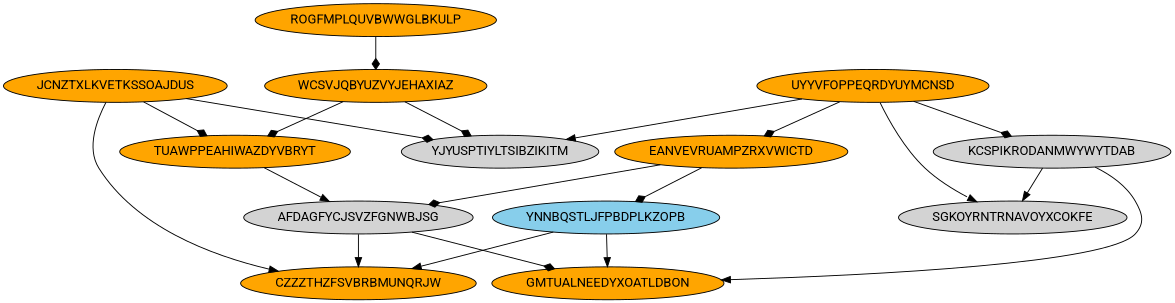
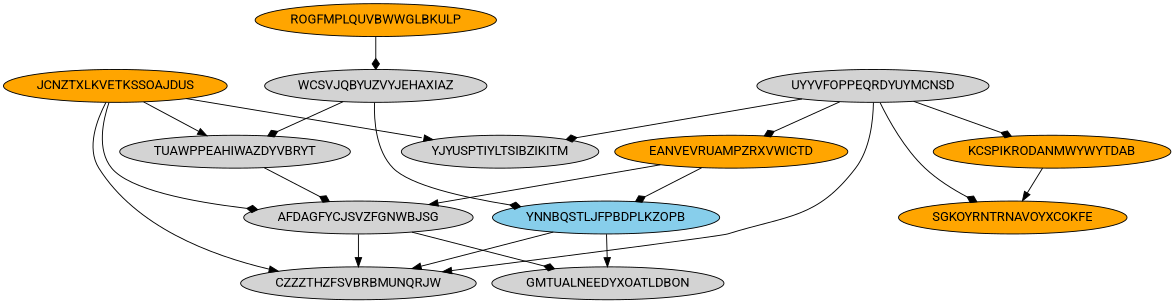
  digraph {
    fontname=Roboto
    node [Weight=20 fillcolor=lightgrey fontname=Roboto style=filled]
    edge [Weight=19 arrowhead=normal fontname=Roboto]
-   TUAWPPEAHIWAZDYVBRYT [fillcolor=orange]
+   TUAWPPEAHIWAZDYVBRYT
    AFDAGFYCJSVZFGNWBJSG
-   SGKOYRNTRNAVOYXCOKFE [Weight=19]
+   SGKOYRNTRNAVOYXCOKFE [Weight=19 fillcolor=orange]
    YJYUSPTIYLTSIBZIKITM [Weight=10]
-   UYYVFOPPEQRDYUYMCNSD [Weight=18 fillcolor=orange]
+   UYYVFOPPEQRDYUYMCNSD [Weight=18]
    EANVEVRUAMPZRXVWICTD [Weight=11 fillcolor=orange]
-   KCSPIKRODANMWYWYTDAB [Weight=17]
-   CZZZTHZFSVBRBMUNQRJW [Weight=16 fillcolor=orange]
+   KCSPIKRODANMWYWYTDAB [Weight=17 fillcolor=orange]
+   CZZZTHZFSVBRBMUNQRJW [Weight=16]
    YNNBQSTLJFPBDPLKZOPB [Weight=16 fillcolor=skyblue]
-   GMTUALNEEDYXOATLDBON [Weight=18 fillcolor=orange]
+   GMTUALNEEDYXOATLDBON [Weight=18]
    JCNZTXLKVETKSSOAJDUS [Weight=12 fillcolor=orange]
    ROGFMPLQUVBWWGLBKULP [Weight=17 fillcolor=orange]
-   WCSVJQBYUZVYJEHAXIAZ [Weight=12 fillcolor=orange]
-   TUAWPPEAHIWAZDYVBRYT -> AFDAGFYCJSVZFGNWBJSG [Weight=13]
+   WCSVJQBYUZVYJEHAXIAZ [Weight=12]
+   TUAWPPEAHIWAZDYVBRYT -> AFDAGFYCJSVZFGNWBJSG [Weight=13 arrowhead=diamond]
    AFDAGFYCJSVZFGNWBJSG -> CZZZTHZFSVBRBMUNQRJW
    AFDAGFYCJSVZFGNWBJSG -> GMTUALNEEDYXOATLDBON [Weight=13 arrowhead=diamond]
-   UYYVFOPPEQRDYUYMCNSD -> SGKOYRNTRNAVOYXCOKFE [Weight=20]
-   UYYVFOPPEQRDYUYMCNSD -> YJYUSPTIYLTSIBZIKITM [Weight=10]
+   UYYVFOPPEQRDYUYMCNSD -> SGKOYRNTRNAVOYXCOKFE [Weight=20 arrowhead=diamond]
+   UYYVFOPPEQRDYUYMCNSD -> YJYUSPTIYLTSIBZIKITM [Weight=10 arrowhead=diamond]
    UYYVFOPPEQRDYUYMCNSD -> EANVEVRUAMPZRXVWICTD [Weight=18 arrowhead=diamond]
    UYYVFOPPEQRDYUYMCNSD -> KCSPIKRODANMWYWYTDAB [Weight=20 arrowhead=diamond]
-   EANVEVRUAMPZRXVWICTD -> AFDAGFYCJSVZFGNWBJSG [Weight=11 arrowhead=diamond]
+   UYYVFOPPEQRDYUYMCNSD -> CZZZTHZFSVBRBMUNQRJW [Weight=13]
+   EANVEVRUAMPZRXVWICTD -> AFDAGFYCJSVZFGNWBJSG [Weight=11]
    EANVEVRUAMPZRXVWICTD -> YNNBQSTLJFPBDPLKZOPB [Weight=16 arrowhead=diamond]
    KCSPIKRODANMWYWYTDAB -> SGKOYRNTRNAVOYXCOKFE [Weight=11]
-   KCSPIKRODANMWYWYTDAB -> GMTUALNEEDYXOATLDBON [Weight=20]
    YNNBQSTLJFPBDPLKZOPB -> CZZZTHZFSVBRBMUNQRJW
    YNNBQSTLJFPBDPLKZOPB -> GMTUALNEEDYXOATLDBON [Weight=12]
-   JCNZTXLKVETKSSOAJDUS -> TUAWPPEAHIWAZDYVBRYT [arrowhead=diamond]
-   JCNZTXLKVETKSSOAJDUS -> YJYUSPTIYLTSIBZIKITM [Weight=15 arrowhead=diamond]
+   JCNZTXLKVETKSSOAJDUS -> TUAWPPEAHIWAZDYVBRYT
+   JCNZTXLKVETKSSOAJDUS -> AFDAGFYCJSVZFGNWBJSG [Weight=17 arrowhead=diamond]
+   JCNZTXLKVETKSSOAJDUS -> YJYUSPTIYLTSIBZIKITM [Weight=15]
    JCNZTXLKVETKSSOAJDUS -> CZZZTHZFSVBRBMUNQRJW [Weight=20]
    ROGFMPLQUVBWWGLBKULP -> WCSVJQBYUZVYJEHAXIAZ [Weight=12 arrowhead=diamond]
    WCSVJQBYUZVYJEHAXIAZ -> TUAWPPEAHIWAZDYVBRYT [Weight=15 arrowhead=diamond]
-   WCSVJQBYUZVYJEHAXIAZ -> YJYUSPTIYLTSIBZIKITM [arrowhead=diamond]
+   WCSVJQBYUZVYJEHAXIAZ -> YNNBQSTLJFPBDPLKZOPB [arrowhead=diamond]
  }
